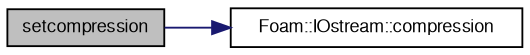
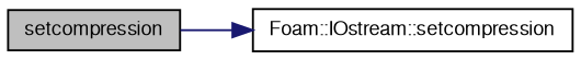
  digraph {
    rankdir=LR
    node [color=black fontname=FreeSans fontsize=10 shape=record]
    n1 [fillcolor=grey75 fontcolor=black height=0.2 label=setcompression style=filled width=0.4]
-   n2 [height=0.2 label="Foam::IOstream::compression" width=0.4]
+   n2 [height=0.2 label="Foam::IOstream::setcompression" width=0.4]
    n1 -> n2 [color=midnightblue fontname=FreeSans fontsize=10 labelfontname=FreeSans labelfontsize=10 style=solid]
  }
